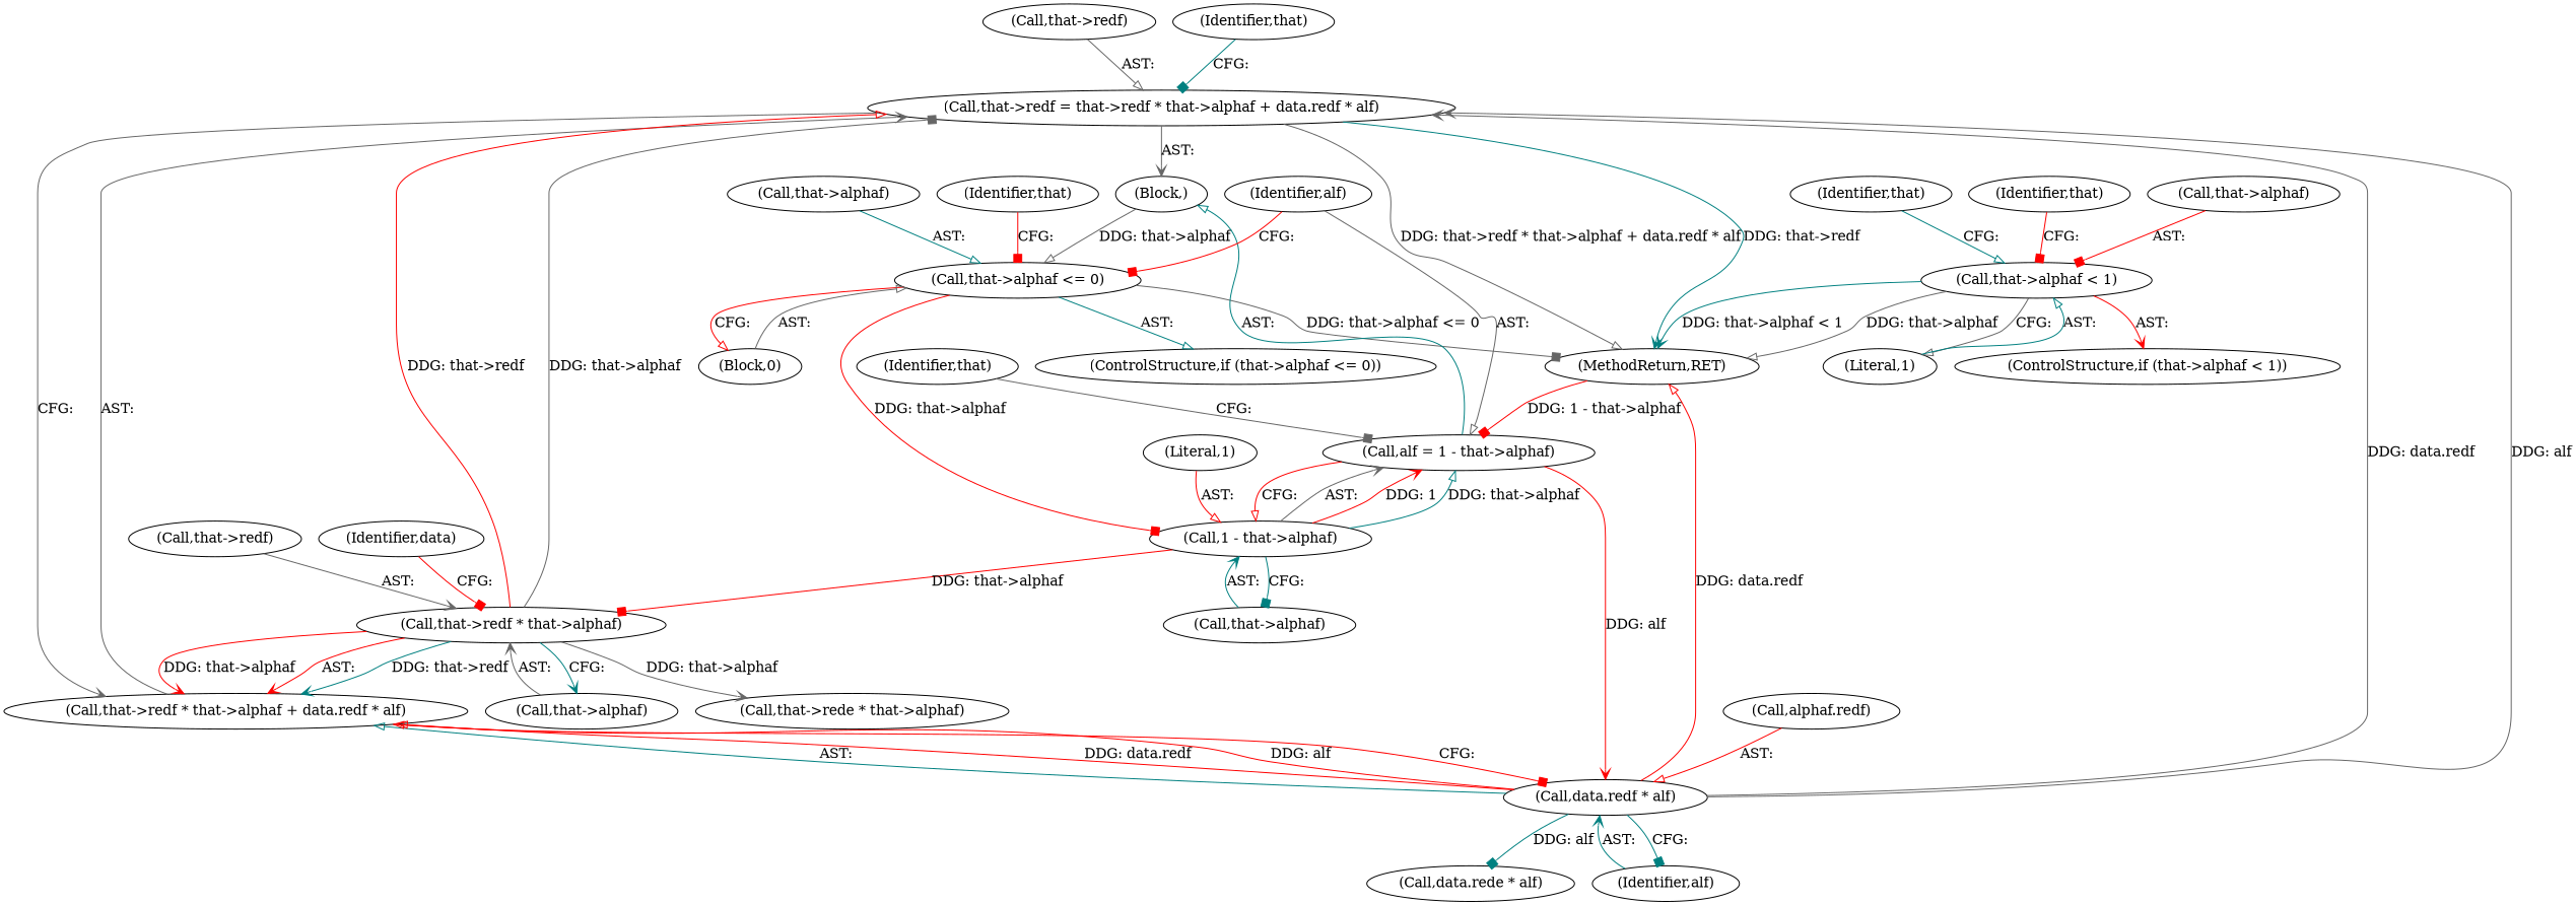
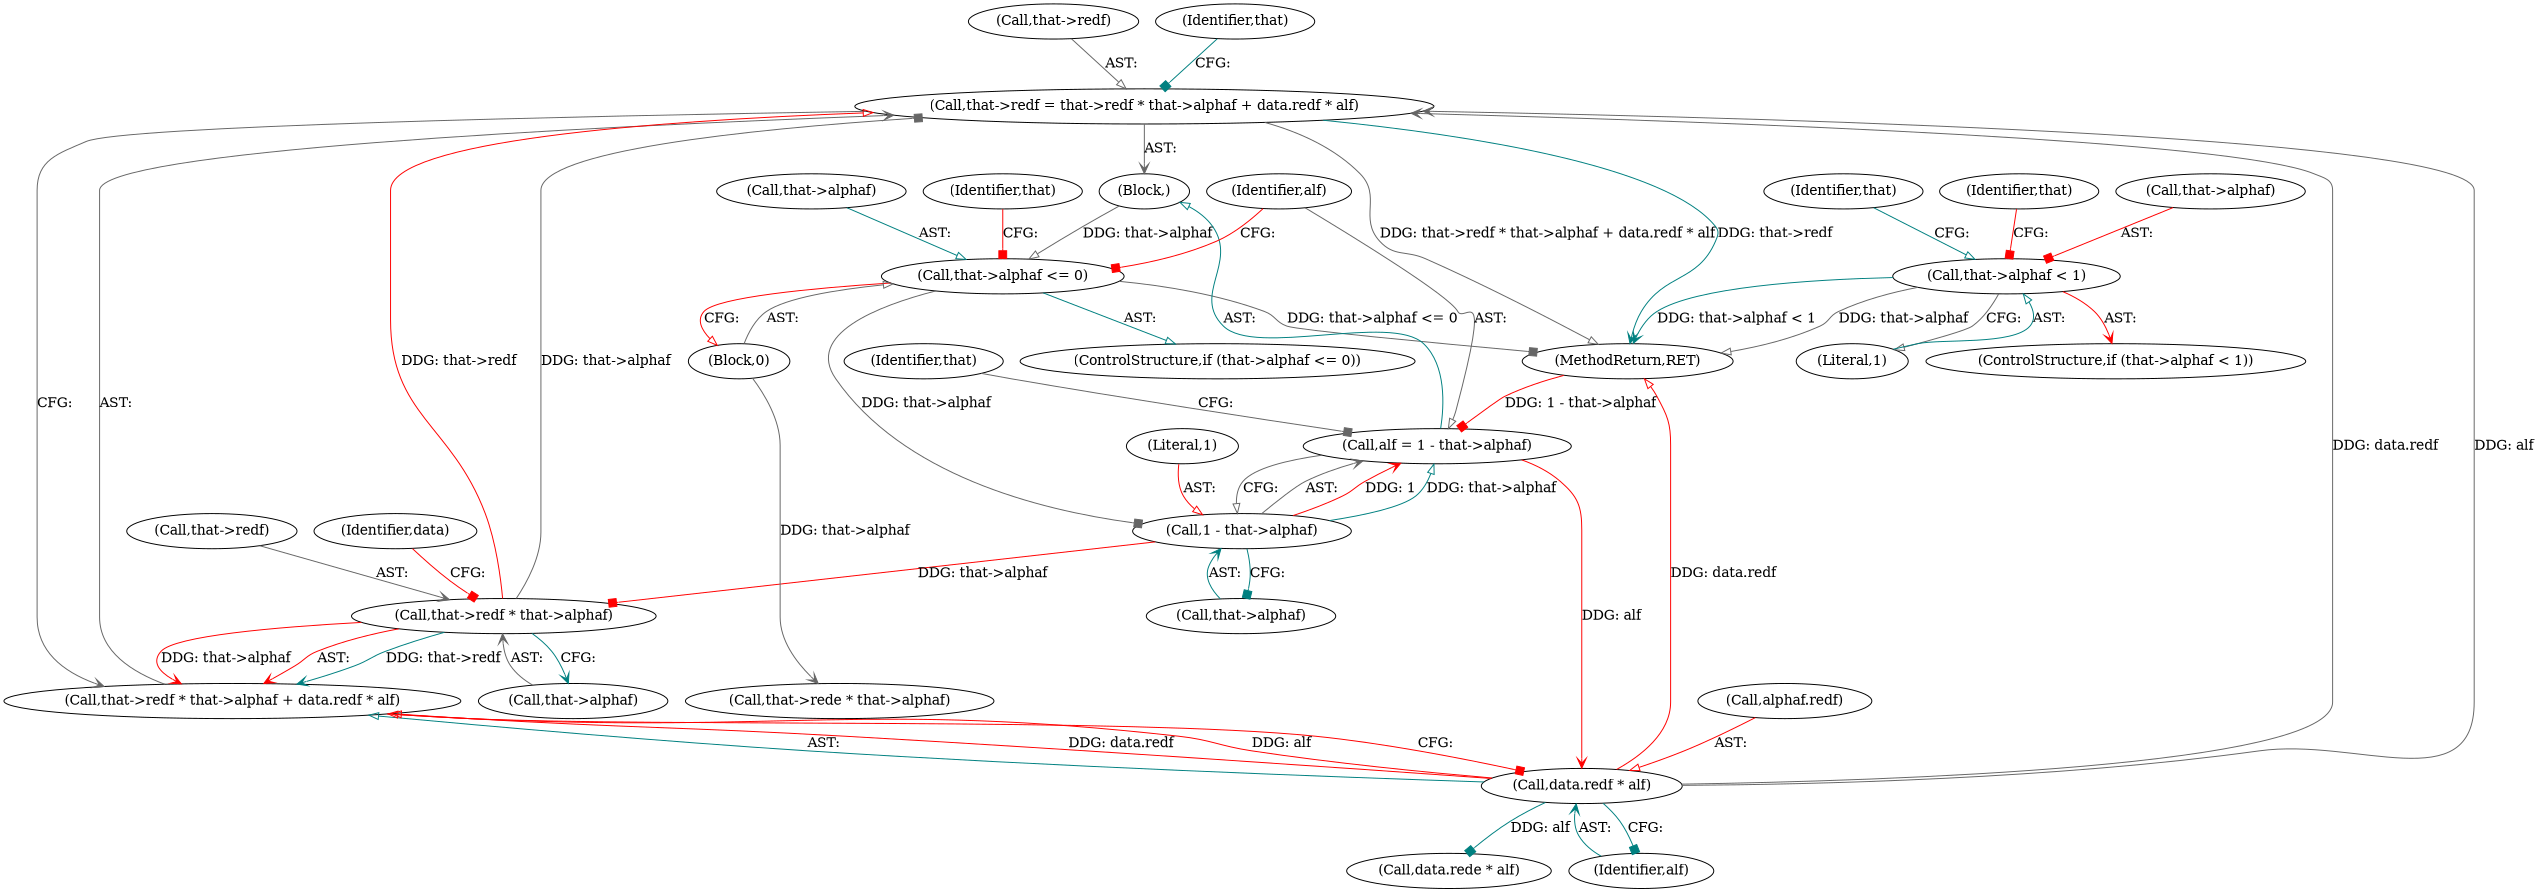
  digraph {
    edge [arrowhead=onormal color=red]
    n1 [label="(Call,that->redf = that->redf * that->alphaf + data.redf * alf)"]
    n2 [label="(Block,)"]
    n3 [label="(MethodReturn,RET)"]
    n4 [label="(Call,that->redf * that->alphaf + data.redf * alf)"]
    n5 [label="(Call,that->alphaf <= 0)"]
    n6 [label="(Call,alf = 1 - that->alphaf)"]
    n7 [label="(Call,data.redf * alf)"]
    n8 [label="(Call,that->redf * that->alphaf)"]
    n9 [label="(Call,that->alphaf)"]
    n10 [label="(Call,that->rede * that->alphaf)"]
    n11 [label="(Call,1 - that->alphaf)"]
    n12 [label="(Call,that->alphaf)"]
    n13 [label="(Block,0)"]
    n14 [label="(ControlStructure,if (that->alphaf <= 0))"]
    n15 [label="(Call,that->alphaf < 1)"]
    n16 [label="(ControlStructure,if (that->alphaf < 1))"]
    n17 [label="(Literal,1)"]
    n18 [label="(Call,data.rede * alf)"]
    n19 [label="(Identifier,alf)"]
    n20 [label="(Identifier,that)"]
    n21 [label="(Call,that->redf)"]
    n22 [label="(Literal,1)"]
    n23 [label="(Call,that->alphaf)"]
    n24 [label="(Identifier,alf)"]
    n25 [label="(Call,that->alphaf)"]
    n26 [label="(Call,alphaf.redf)"]
    n27 [label="(Identifier,that)"]
    n28 [label="(Call,that->redf)"]
    n29 [label="(Identifier,data)"]
    n30 [label="(Identifier,that)"]
    n31 [label="(Identifier,that)"]
    n32 [label="(Identifier,that)"]
    n1 -> n2 [arrowhead=vee color=gray40 label="AST: "]
    n1 -> n3 [color=gray40 label="DDG: that->redf * that->alphaf + data.redf * alf"]
    n1 -> n3 [arrowhead=vee color=teal label="DDG: that->redf"]
    n1 -> n4 [arrowhead=vee color=gray40 label="CFG: "]
    n2 -> n5 [color=gray40 label="DDG: that->alphaf"]
    n3 -> n6 [arrowhead=box label="DDG: 1 - that->alphaf"]
    n4 -> n1 [arrowhead=vee color=gray40 label="AST: "]
    n4 -> n7 [arrowhead=box label="CFG: "]
    n5 -> n3 [arrowhead=box color=gray40 label="DDG: that->alphaf <= 0"]
-   n5 -> n11 [arrowhead=box label="DDG: that->alphaf"]
+   n5 -> n11 [arrowhead=box color=gray40 label="DDG: that->alphaf"]
    n5 -> n13 [label="CFG: "]
    n5 -> n14 [color=teal label="AST: "]
    n6 -> n2 [color=teal label="AST: "]
    n6 -> n7 [arrowhead=vee label="DDG: alf"]
-   n6 -> n11 [label="CFG: "]
+   n6 -> n11 [color=gray40 label="CFG: "]
    n7 -> n1 [arrowhead=vee color=gray40 label="DDG: data.redf"]
    n7 -> n1 [arrowhead=vee color=gray40 label="DDG: alf"]
    n7 -> n3 [label="DDG: data.redf"]
    n7 -> n4 [color=teal label="AST: "]
    n7 -> n4 [label="DDG: data.redf"]
    n7 -> n4 [label="DDG: alf"]
    n7 -> n18 [arrowhead=box color=teal label="DDG: alf"]
    n7 -> n19 [arrowhead=box color=teal label="CFG: "]
    n8 -> n1 [label="DDG: that->redf"]
    n8 -> n1 [arrowhead=box color=gray40 label="DDG: that->alphaf"]
    n8 -> n4 [arrowhead=vee label="AST: "]
    n8 -> n4 [arrowhead=vee color=teal label="DDG: that->redf"]
    n8 -> n4 [arrowhead=vee label="DDG: that->alphaf"]
    n8 -> n9 [arrowhead=vee color=teal label="CFG: "]
-   n8 -> n10 [arrowhead=vee color=gray40 label="DDG: that->alphaf"]
+   n13 -> n10 [arrowhead=vee color=gray40 label="DDG: that->alphaf"]
    n9 -> n8 [arrowhead=vee color=gray40 label="AST: "]
    n11 -> n6 [arrowhead=vee color=gray40 label="AST: "]
    n11 -> n6 [arrowhead=vee label="DDG: 1"]
    n11 -> n6 [color=teal label="DDG: that->alphaf"]
    n11 -> n8 [arrowhead=box label="DDG: that->alphaf"]
    n11 -> n12 [arrowhead=box color=teal label="CFG: "]
    n12 -> n11 [arrowhead=vee color=teal label="AST: "]
    n13 -> n5 [color=gray40 label="AST: "]
    n15 -> n3 [color=gray40 label="DDG: that->alphaf"]
    n15 -> n3 [arrowhead=vee color=teal label="DDG: that->alphaf < 1"]
    n15 -> n16 [arrowhead=vee label="AST: "]
    n15 -> n17 [color=gray40 label="CFG: "]
    n17 -> n15 [color=teal label="AST: "]
    n19 -> n7 [arrowhead=vee color=teal label="AST: "]
    n20 -> n6 [arrowhead=box color=gray40 label="CFG: "]
    n21 -> n1 [color=gray40 label="AST: "]
    n22 -> n11 [label="AST: "]
    n23 -> n5 [color=teal label="AST: "]
    n24 -> n5 [arrowhead=box label="CFG: "]
    n24 -> n6 [color=gray40 label="AST: "]
    n25 -> n15 [arrowhead=box label="AST: "]
    n26 -> n7 [label="AST: "]
    n27 -> n1 [arrowhead=box color=teal label="CFG: "]
    n28 -> n8 [arrowhead=vee color=gray40 label="AST: "]
    n29 -> n8 [arrowhead=box label="CFG: "]
    n30 -> n15 [color=teal label="CFG: "]
    n31 -> n5 [arrowhead=box label="CFG: "]
    n32 -> n15 [arrowhead=box label="CFG: "]
  }
